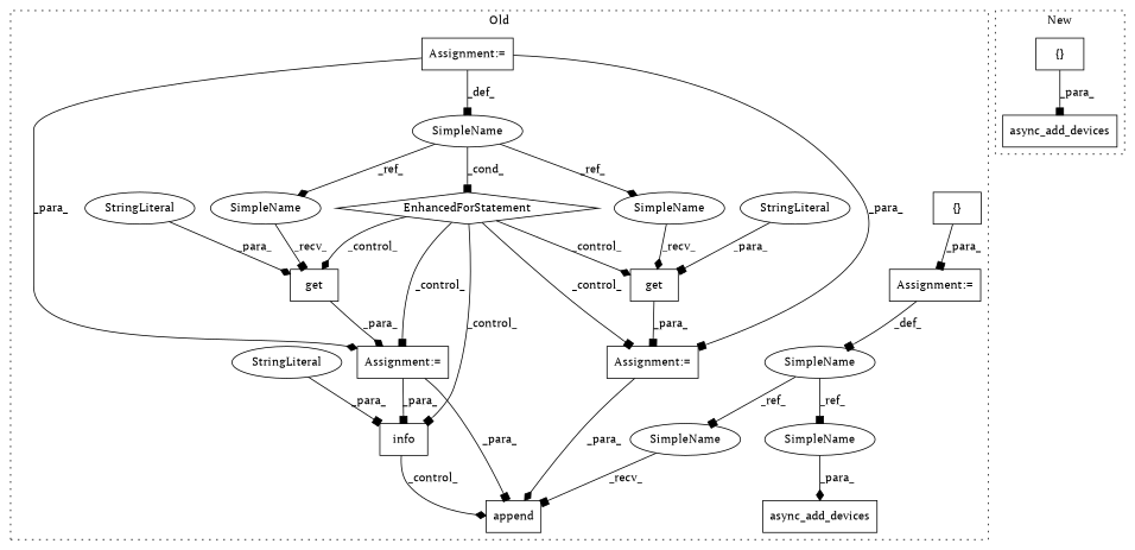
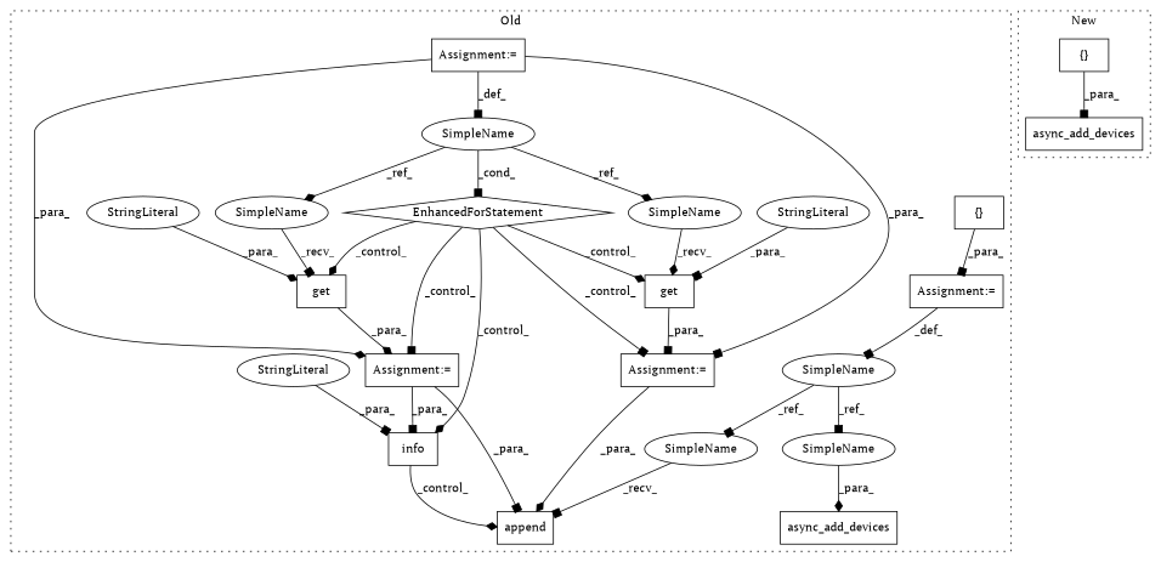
  digraph {
    fontname="PT Serif"
    node [a=32 fontname="PT Serif" l=11 s="719,799" shape=box]
    edge [arrowhead=box fontname="PT Serif"]
    n1 [l="18,1" label=async_add_devices s="1038,1067"]
    n2 [a=4 l=2 label="{}" s=711]
    n3 [a=42 label=SimpleName s=665 shape=ellipse]
    n4 [l="7,1" label=append s="967,1025"]
    n5 [a=42 l=6 label=SimpleName s=776 shape=ellipse]
    n6 [a=70 l="53,2" label=EnhancedForStatement shape=diamond]
    n7 [l="4,1" label=get s="821,834"]
    n8 [a=45 l=9 label=StringLiteral s=825 shape=ellipse]
    n9 [l="4,1" label=get s="858,875"]
    n10 [a=45 l=13 label=StringLiteral s=862 shape=ellipse]
    n11 [a=7 l="53,2" label="Assignment:="]
    n12 [a=7 l=1 label="Assignment:=" s=676]
    n13 [a=7 l=1 label="Assignment:=" s=813]
    n14 [a=7 l=1 label="Assignment:=" s=850]
    n15 [l="5,1" label=info s="892,946"]
    n16 [a=45 l=44 label=StringLiteral s=897 shape=ellipse]
    n17 [a=42 l=6 label=SimpleName s=814 shape=ellipse]
    n18 [a=42 l=6 label=SimpleName s=851 shape=ellipse]
    n19 [a=42 label=SimpleName s=1056 shape=ellipse]
    n20 [a=42 label=SimpleName s=955 shape=ellipse]
    n21 [l="18,1" label=async_add_devices s="1063,1102"]
    n22 [a=4 l="1,1" label="{}" s="1090,1101"]
    subgraph cluster_1 {
      label=Old
      style=dotted
      n1
      n2
      n3
      n4
      n5
      n6
      n7
      n8
      n9
      n10
      n11
      n12
      n13
      n14
      n15
      n16
      n17
      n18
      n19
      n20
    }
    subgraph cluster_2 {
      label=New
      style=dotted
      n21
      n22
    }
    n2 -> n12 [label=_para_]
    n3 -> n19 [label=_ref_]
    n3 -> n20 [label=_ref_]
    n5 -> n6 [label=_cond_]
    n5 -> n17 [arrowhead=diamond label=_ref_]
    n5 -> n18 [arrowhead=diamond label=_ref_]
    n6 -> n7 [arrowhead=diamond label=_control_]
    n6 -> n9 [arrowhead=diamond label=_control_]
    n6 -> n13 [label=_control_]
    n6 -> n14 [label=_control_]
-   n6 -> n15 [label=_control_]
+   n6 -> n15 [arrowhead=diamond label=_control_]
    n7 -> n13 [arrowhead=diamond label=_para_]
    n8 -> n7 [arrowhead=diamond label=_para_]
    n9 -> n14 [label=_para_]
    n10 -> n9 [label=_para_]
    n11 -> n5 [label=_def_]
    n11 -> n13 [arrowhead=diamond label=_para_]
    n11 -> n14 [label=_para_]
    n12 -> n3 [label=_def_]
    n13 -> n4 [label=_para_]
    n13 -> n15 [label=_para_]
    n14 -> n4 [arrowhead=diamond label=_para_]
    n15 -> n4 [arrowhead=diamond label=_control_]
    n16 -> n15 [label=_para_]
    n17 -> n7 [label=_recv_]
    n18 -> n9 [arrowhead=diamond label=_recv_]
    n19 -> n1 [arrowhead=diamond label=_para_]
    n20 -> n4 [label=_recv_]
    n22 -> n21 [label=_para_]
  }
